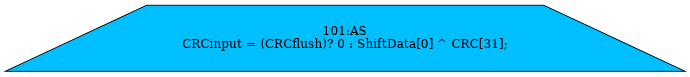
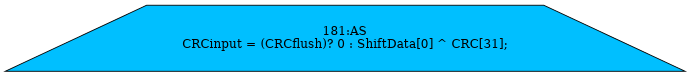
  strict digraph {
-   n1 [ast="<pyverilog.vparser.ast.Assign object at 0x7f9d4b7ee3d0>" def_var="['CRCinput']" fillcolor=deepskyblue label="101:AS\nCRCinput = (CRCflush)? 0 : ShiftData[0] ^ CRC[31];" statements="[]" style=filled typ=Assign use_var="['CRCflush', 'ShiftData', 'CRC']" shape=trapezium]
+   n1 [ast="<pyverilog.vparser.ast.Assign object at 0x7f9d4b7ee3d0>" def_var="['CRCinput']" fillcolor=deepskyblue label="181:AS\nCRCinput = (CRCflush)? 0 : ShiftData[0] ^ CRC[31];" statements="[]" style=filled typ=Assign use_var="['CRCflush', 'ShiftData', 'CRC']" shape=trapezium]
  }
